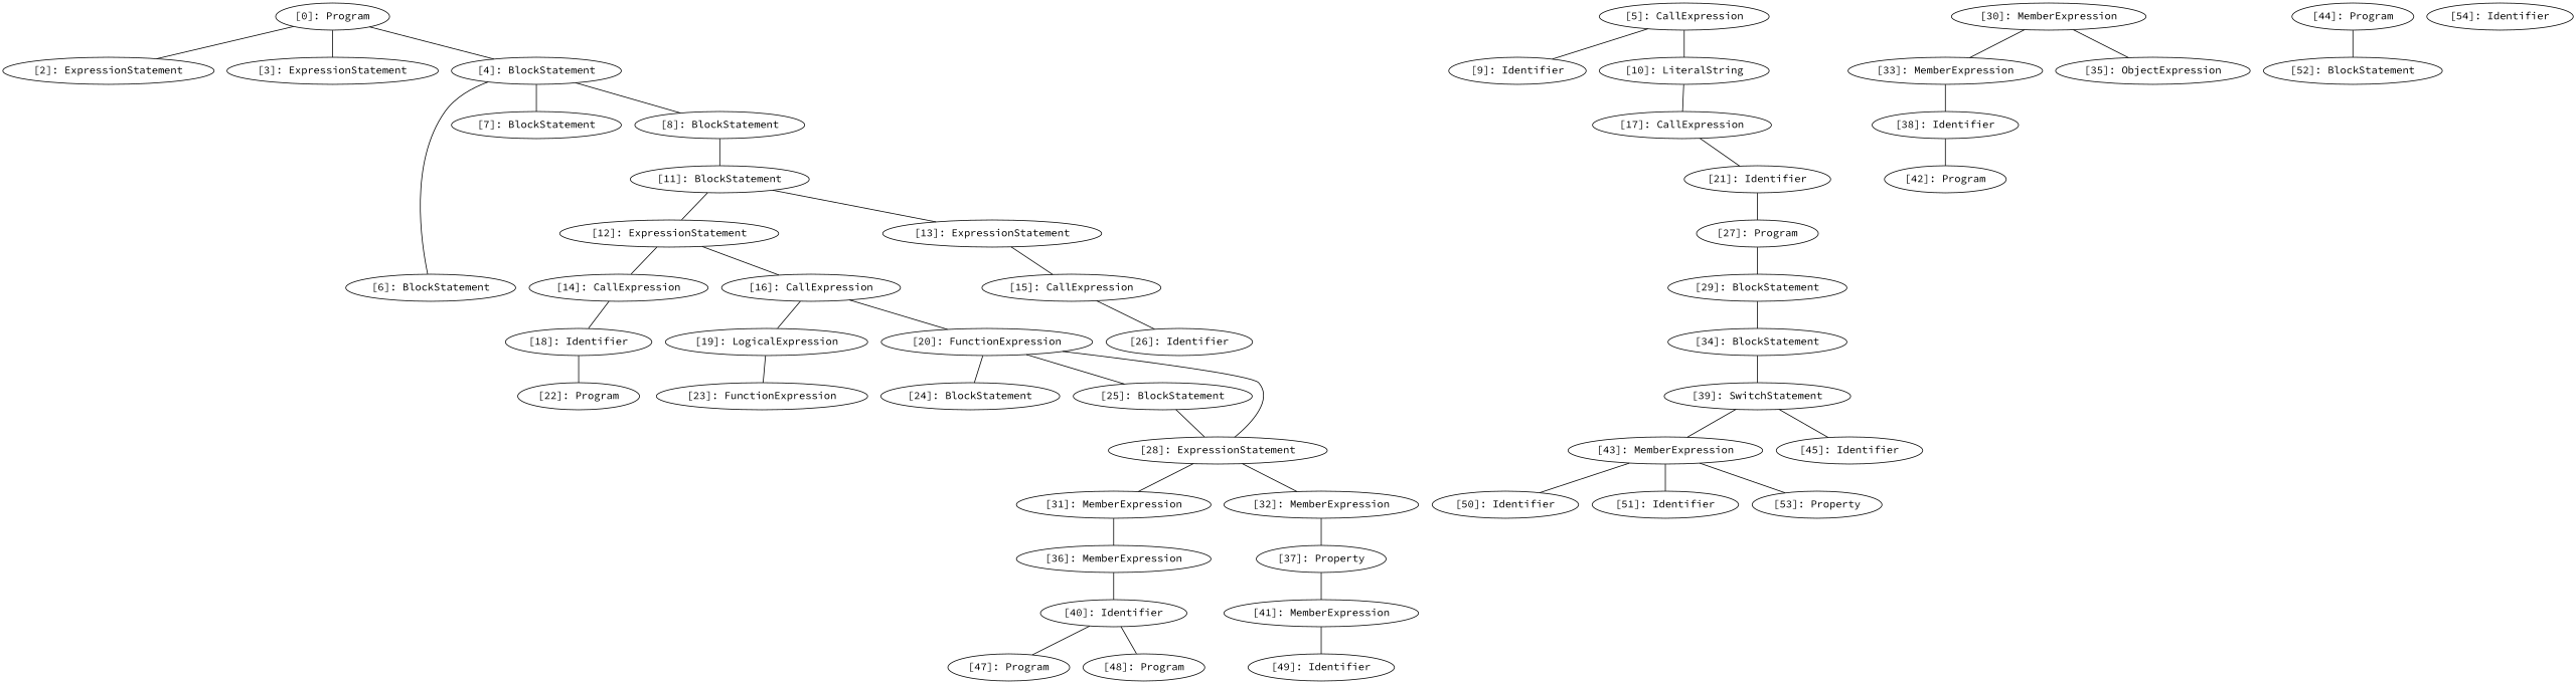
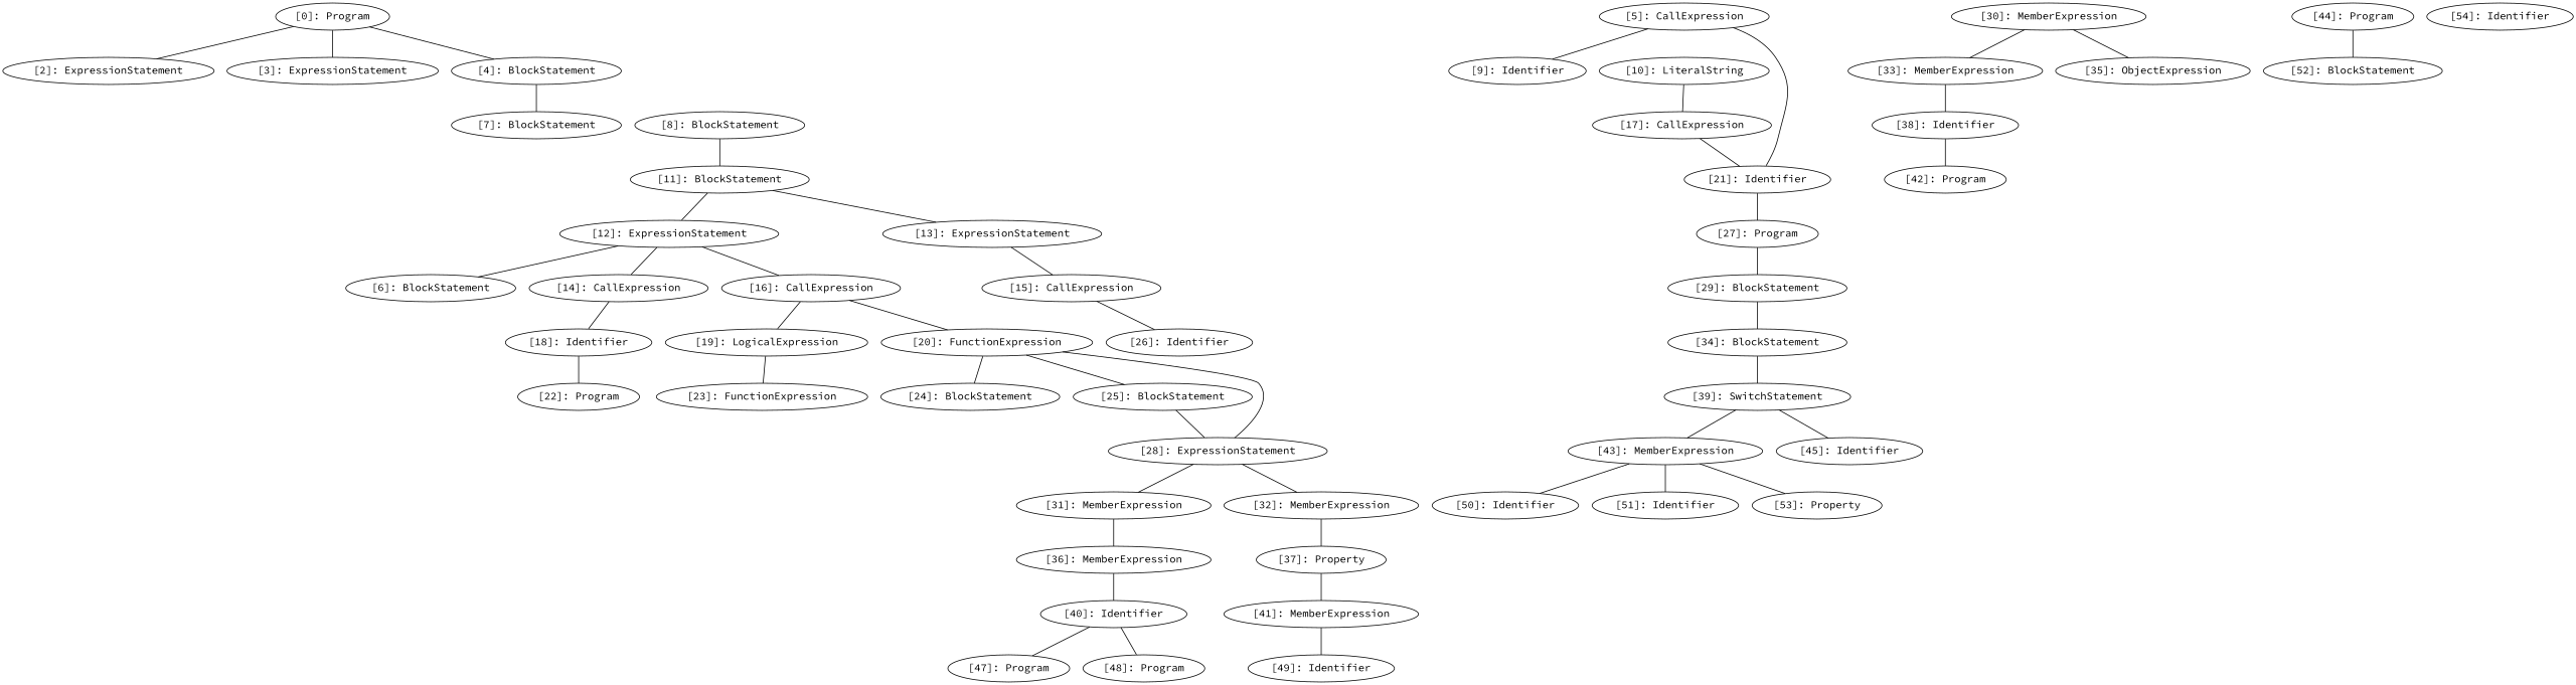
  graph {
    fontname="Source Code Pro"
    node [fontname="Source Code Pro"]
    edge [fontname="Source Code Pro"]
    n1 [label="[0]: Program"]
    n2 [label="[2]: ExpressionStatement"]
    n3 [label="[3]: ExpressionStatement"]
    n4 [label="[4]: BlockStatement"]
    n5 [label="[6]: BlockStatement"]
    n6 [label="[7]: BlockStatement"]
    n7 [label="[8]: BlockStatement"]
    n8 [label="[5]: CallExpression"]
    n9 [label="[9]: Identifier"]
    n10 [label="[10]: LiteralString"]
    n11 [label="[11]: BlockStatement"]
    n12 [label="[17]: CallExpression"]
    n13 [label="[21]: Identifier"]
    n14 [label="[12]: ExpressionStatement"]
    n15 [label="[13]: ExpressionStatement"]
    n16 [label="[14]: CallExpression"]
    n17 [label="[16]: CallExpression"]
    n18 [label="[15]: CallExpression"]
    n19 [label="[18]: Identifier"]
    n20 [label="[19]: LogicalExpression"]
    n21 [label="[20]: FunctionExpression"]
    n22 [label="[26]: Identifier"]
    n23 [label="[22]: Program"]
    n24 [label="[23]: FunctionExpression"]
    n25 [label="[24]: BlockStatement"]
    n26 [label="[25]: BlockStatement"]
    n27 [label="[27]: Program"]
    n28 [label="[28]: ExpressionStatement"]
    n29 [label="[29]: BlockStatement"]
    n30 [label="[31]: MemberExpression"]
    n31 [label="[32]: MemberExpression"]
    n32 [label="[34]: BlockStatement"]
    n33 [label="[30]: MemberExpression"]
    n34 [label="[33]: MemberExpression"]
    n35 [label="[35]: ObjectExpression"]
    n36 [label="[36]: MemberExpression"]
    n37 [label="[37]: Property"]
    n38 [label="[39]: SwitchStatement"]
    n39 [label="[38]: Identifier"]
    n40 [label="[40]: Identifier"]
    n41 [label="[41]: MemberExpression"]
    n42 [label="[42]: Program"]
    n43 [label="[43]: MemberExpression"]
    n44 [label="[45]: Identifier"]
    n45 [label="[47]: Program"]
    n46 [label="[48]: Program"]
    n47 [label="[49]: Identifier"]
    n48 [label="[50]: Identifier"]
    n49 [label="[51]: Identifier"]
    n50 [label="[53]: Property"]
    n51 [label="[44]: Program"]
    n52 [label="[52]: BlockStatement"]
    n53 [label="[54]: Identifier"]
    n1 -- n2
    n1 -- n3
    n1 -- n4
-   n4 -- n5
+   n14 -- n5
    n4 -- n6
-   n4 -- n7
    n7 -- n11
    n8 -- n9
-   n8 -- n10
+   n8 -- n13
    n10 -- n12
    n11 -- n14
    n11 -- n15
    n12 -- n13
    n13 -- n27
    n14 -- n16
    n14 -- n17
    n15 -- n18
    n16 -- n19
    n17 -- n20
    n17 -- n21
    n18 -- n22
    n19 -- n23
    n20 -- n24
    n21 -- n25
    n21 -- n26
    n26 -- n28
    n27 -- n29
    n28 -- n21
    n28 -- n30
    n28 -- n31
    n29 -- n32
    n30 -- n36
    n31 -- n37
    n32 -- n38
    n33 -- n34
    n33 -- n35
    n34 -- n39
    n36 -- n40
    n37 -- n41
    n38 -- n43
    n38 -- n44
    n39 -- n42
    n40 -- n45
    n40 -- n46
    n41 -- n47
    n43 -- n48
    n43 -- n49
    n43 -- n50
    n51 -- n52
  }
